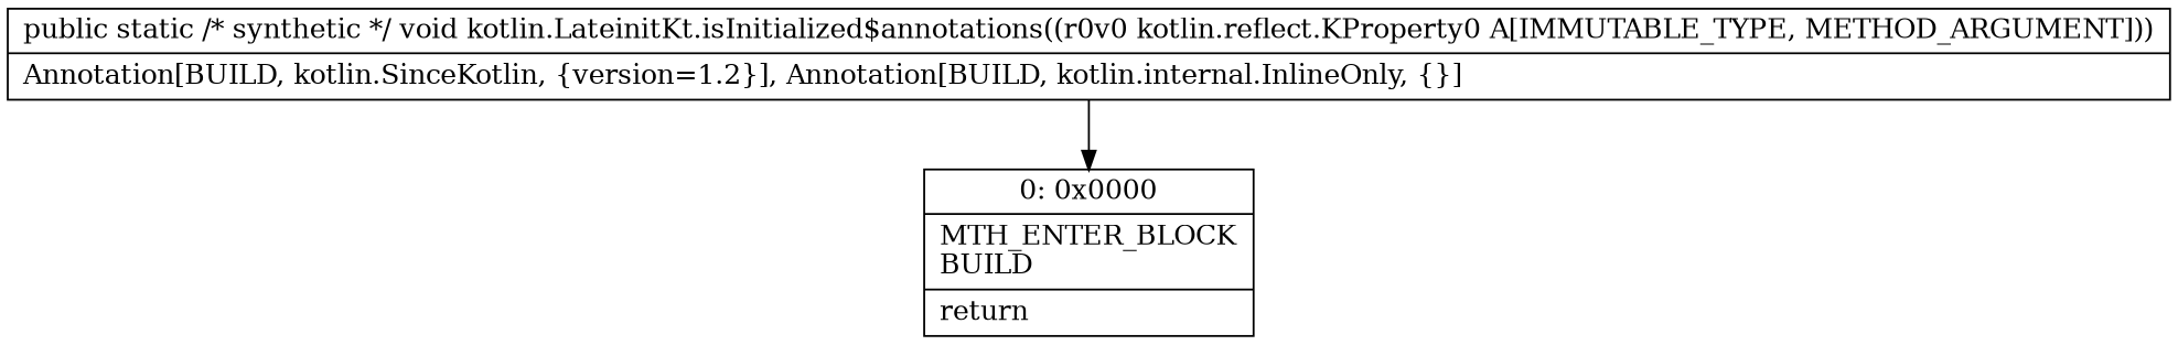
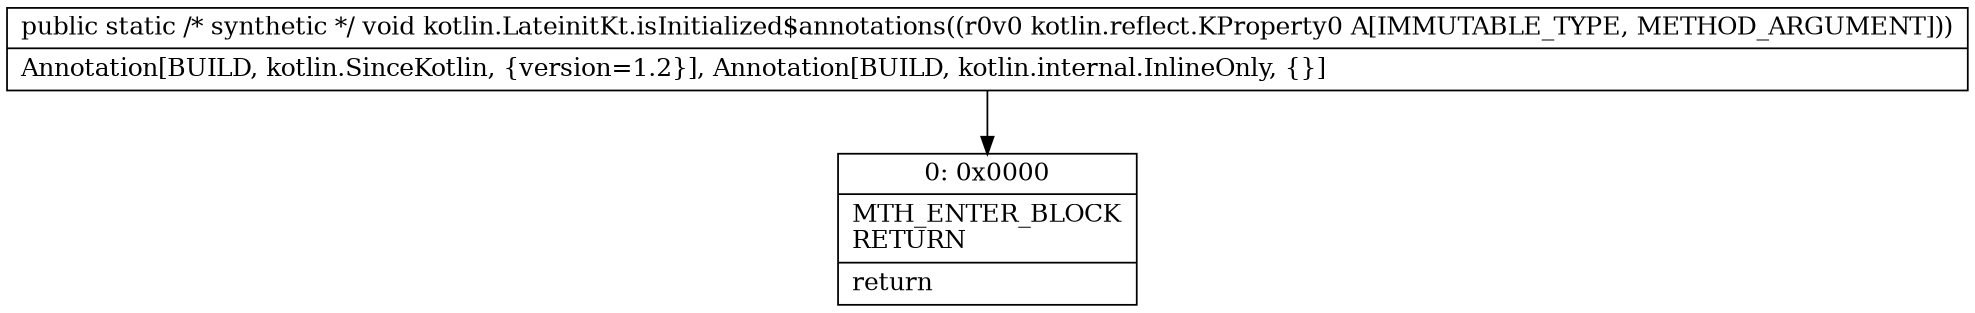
  digraph {
    node [shape=record]
-   n1 [label="{0\:\ 0x0000|MTH_ENTER_BLOCK\lBUILD\l|return\l}"]
+   n1 [label="{0\:\ 0x0000|MTH_ENTER_BLOCK\lRETURN\l|return\l}"]
    n2 [label="{public static \/* synthetic *\/ void kotlin.LateinitKt.isInitialized$annotations((r0v0 kotlin.reflect.KProperty0 A[IMMUTABLE_TYPE, METHOD_ARGUMENT]))  | Annotation[BUILD, kotlin.SinceKotlin, \{version=1.2\}], Annotation[BUILD, kotlin.internal.InlineOnly, \{\}]\l}"]
    n2 -> n1
  }
